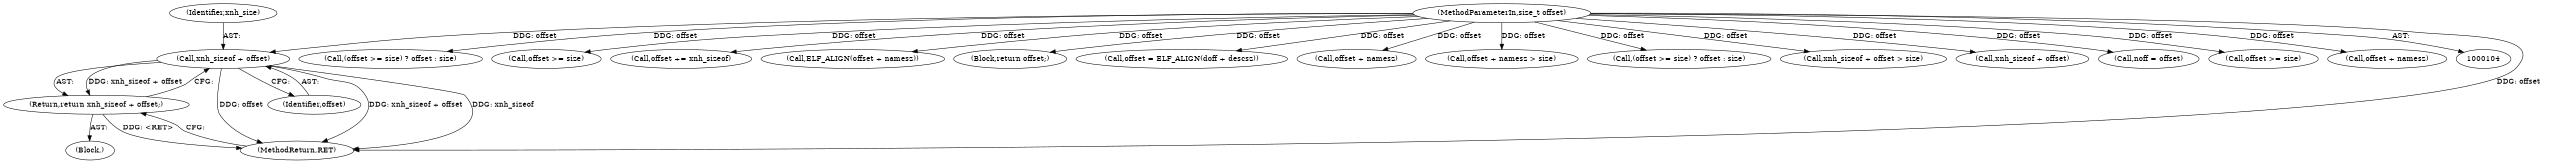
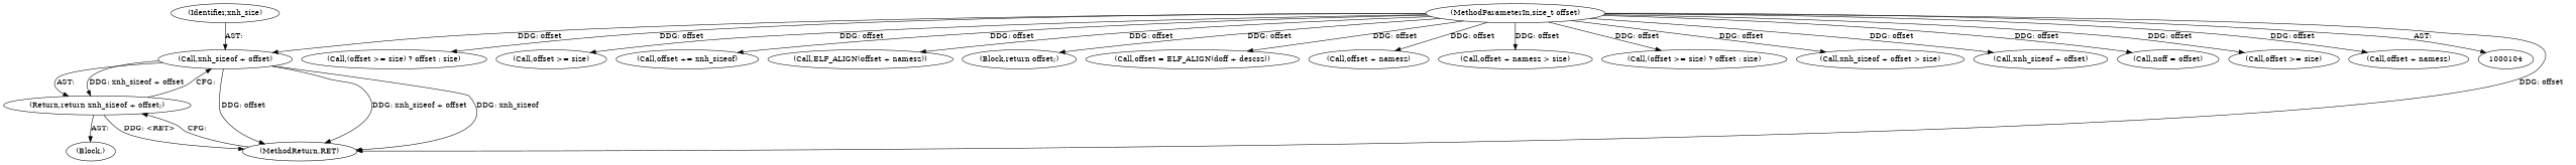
  digraph {
    n1 [label="(Call,xnh_sizeof + offset)"]
    n2 [label="(Return,return xnh_sizeof + offset;)"]
-   n3 [label="(Identifier,offset)"]
    n4 [label="(MethodReturn,RET)"]
    n5 [label="(Block,)"]
    n6 [label="(MethodParameterIn,size_t offset)"]
    n7 [label="(Call,(offset >= size) ? offset : size)"]
    n8 [label="(Call,offset >= size)"]
    n9 [label="(Call,offset += xnh_sizeof)"]
    n10 [label="(Call,ELF_ALIGN(offset + namesz))"]
    n11 [label="(Block,return offset;)"]
    n12 [label="(Call,offset = ELF_ALIGN(doff + descsz))"]
    n13 [label="(Call,offset + namesz)"]
    n14 [label="(Call,offset + namesz > size)"]
    n15 [label="(Call,(offset >= size) ? offset : size)"]
    n16 [label="(Call,xnh_sizeof + offset > size)"]
    n17 [label="(Call,xnh_sizeof + offset)"]
    n18 [label="(Call,noff = offset)"]
    n19 [label="(Call,offset >= size)"]
    n20 [label="(Call,offset + namesz)"]
    1000104
    n22 [label="(Identifier,xnh_size)"]
    n1 -> n2 [label="AST: "]
    n1 -> n2 [label="DDG: xnh_sizeof + offset"]
-   n1 -> n3 [label="CFG: "]
    n1 -> n4 [label="DDG: offset"]
    n1 -> n4 [label="DDG: xnh_sizeof + offset"]
    n1 -> n4 [label="DDG: xnh_sizeof"]
    n2 -> n1 [label="CFG: "]
    n2 -> n4 [label="DDG: <RET>"]
    n2 -> n5 [label="AST: "]
-   n3 -> n1 [label="AST: "]
    n4 -> n2 [label="CFG: "]
    n6 -> n1 [label="DDG: offset"]
    n6 -> n4 [label="DDG: offset"]
    n6 -> n7 [label="DDG: offset"]
    n6 -> n8 [label="DDG: offset"]
    n6 -> n9 [label="DDG: offset"]
    n6 -> n10 [label="DDG: offset"]
    n6 -> n11 [label="DDG: offset"]
    n6 -> n12 [label="DDG: offset"]
    n6 -> n13 [label="DDG: offset"]
    n6 -> n14 [label="DDG: offset"]
    n6 -> n15 [label="DDG: offset"]
    n6 -> n16 [label="DDG: offset"]
    n6 -> n17 [label="DDG: offset"]
    n6 -> n18 [label="DDG: offset"]
    n6 -> n19 [label="DDG: offset"]
    n6 -> n20 [label="DDG: offset"]
    n6 -> 1000104 [label="AST: "]
    n22 -> n1 [label="AST: "]
  }
